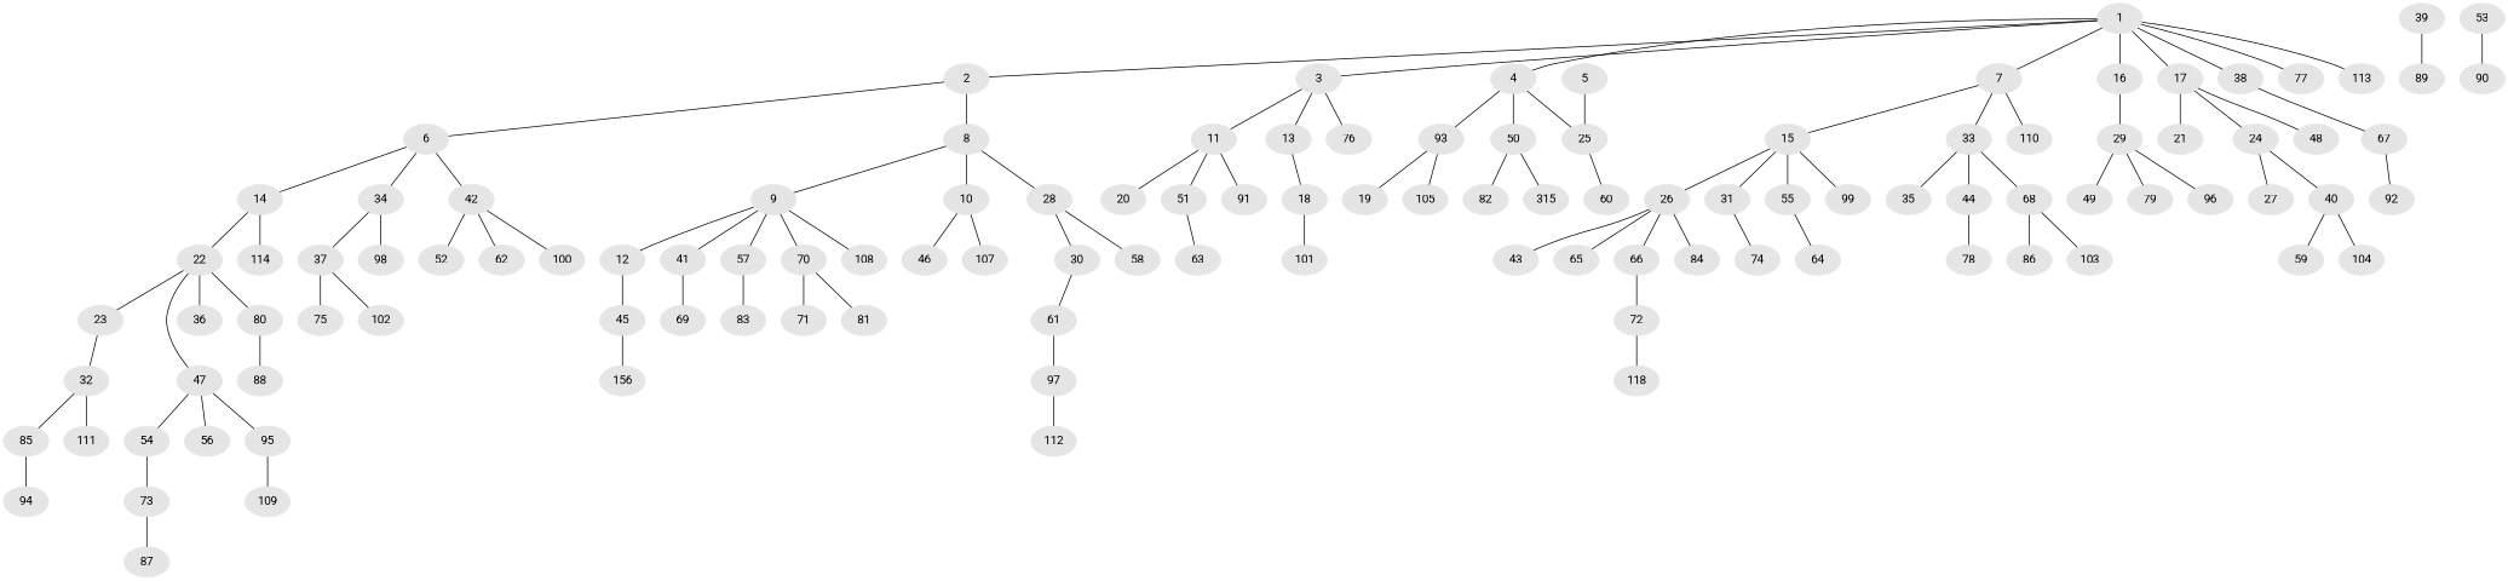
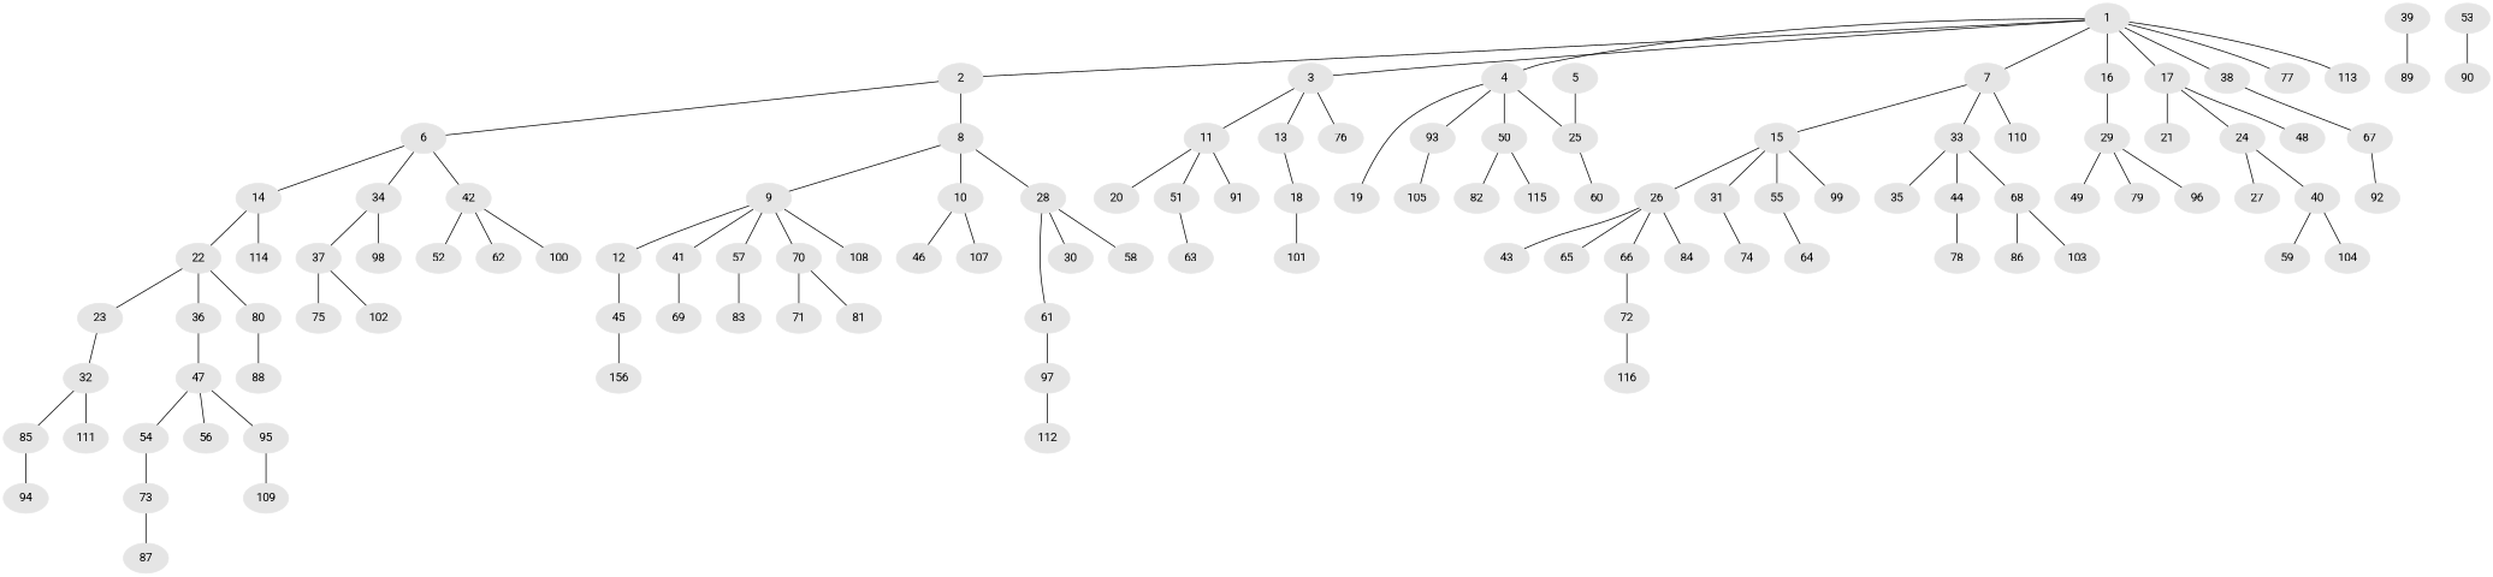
  graph {
    fontname=Roboto
    node [color=gray90 fontname=Roboto style=filled]
    edge [fontname=Roboto]
    1
    2
    3
    4
    7
    16
    17
    38
    77
    113
    6
    8
    11
    13
    76
    19
    50
    93
    25
    15
    33
    110
    29
    21
    24
    48
    67
    14
    34
    42
    9
    10
    28
    20
    51
    91
    18
    5
    82
-   115 [label=315]
+   115
    105
    60
    22
    114
    37
    98
    52
    62
    100
    26
    31
    55
    99
    35
    44
    68
    12
    41
    57
    70
    108
    46
    107
    30
    58
    61
    45
    69
    83
    71
    81
    63
    n73 [label=156]
    101
    23
    36
    80
    43
    65
    66
    84
    74
    64
    49
    79
    96
    27
    40
    32
    47
    88
    85
    111
    39
    89
    59
    104
    72
    97
    53
    90
    94
    78
    86
    103
    75
    102
    54
    56
    95
    92
    73
    109
    87
    112
-   116 [label=118]
+   116
    1 -- 2
    1 -- 3
    1 -- 4
    1 -- 7
    1 -- 16
    1 -- 17
    1 -- 38
    1 -- 77
    1 -- 113
    2 -- 6
    2 -- 8
    3 -- 11
    3 -- 13
    3 -- 76
-   93 -- 19
+   4 -- 19
    4 -- 50
    4 -- 93
    4 -- 25
    7 -- 15
    7 -- 33
    7 -- 110
    16 -- 29
    17 -- 21
    17 -- 24
    17 -- 48
    38 -- 67
    6 -- 14
    6 -- 34
    6 -- 42
    8 -- 9
    8 -- 10
    8 -- 28
    11 -- 20
    11 -- 51
    11 -- 91
    13 -- 18
    50 -- 82
    50 -- 115
    93 -- 105
    25 -- 60
    15 -- 26
    15 -- 31
    15 -- 55
    15 -- 99
    33 -- 35
    33 -- 44
    33 -- 68
    29 -- 49
    29 -- 79
    29 -- 96
    24 -- 27
    24 -- 40
    67 -- 92
    14 -- 22
    14 -- 114
    34 -- 37
    34 -- 98
    42 -- 52
    42 -- 62
    42 -- 100
    9 -- 12
    9 -- 41
    9 -- 57
    9 -- 70
    9 -- 108
    10 -- 46
    10 -- 107
    28 -- 30
    28 -- 58
-   30 -- 61
+   28 -- 61
    51 -- 63
    18 -- 101
    5 -- 25
    22 -- 23
    22 -- 36
    22 -- 80
    37 -- 75
    37 -- 102
    26 -- 43
    26 -- 65
    26 -- 66
    26 -- 84
    31 -- 74
    55 -- 64
    44 -- 78
    68 -- 86
    68 -- 103
    12 -- 45
    41 -- 69
    57 -- 83
    70 -- 71
    70 -- 81
    61 -- 97
    45 -- n73
    23 -- 32
-   22 -- 47
+   36 -- 47
    80 -- 88
    66 -- 72
    40 -- 59
    40 -- 104
    32 -- 85
    32 -- 111
    47 -- 54
    47 -- 56
    47 -- 95
    85 -- 94
    39 -- 89
    72 -- 116
    97 -- 112
    53 -- 90
    54 -- 73
    95 -- 109
    73 -- 87
  }
